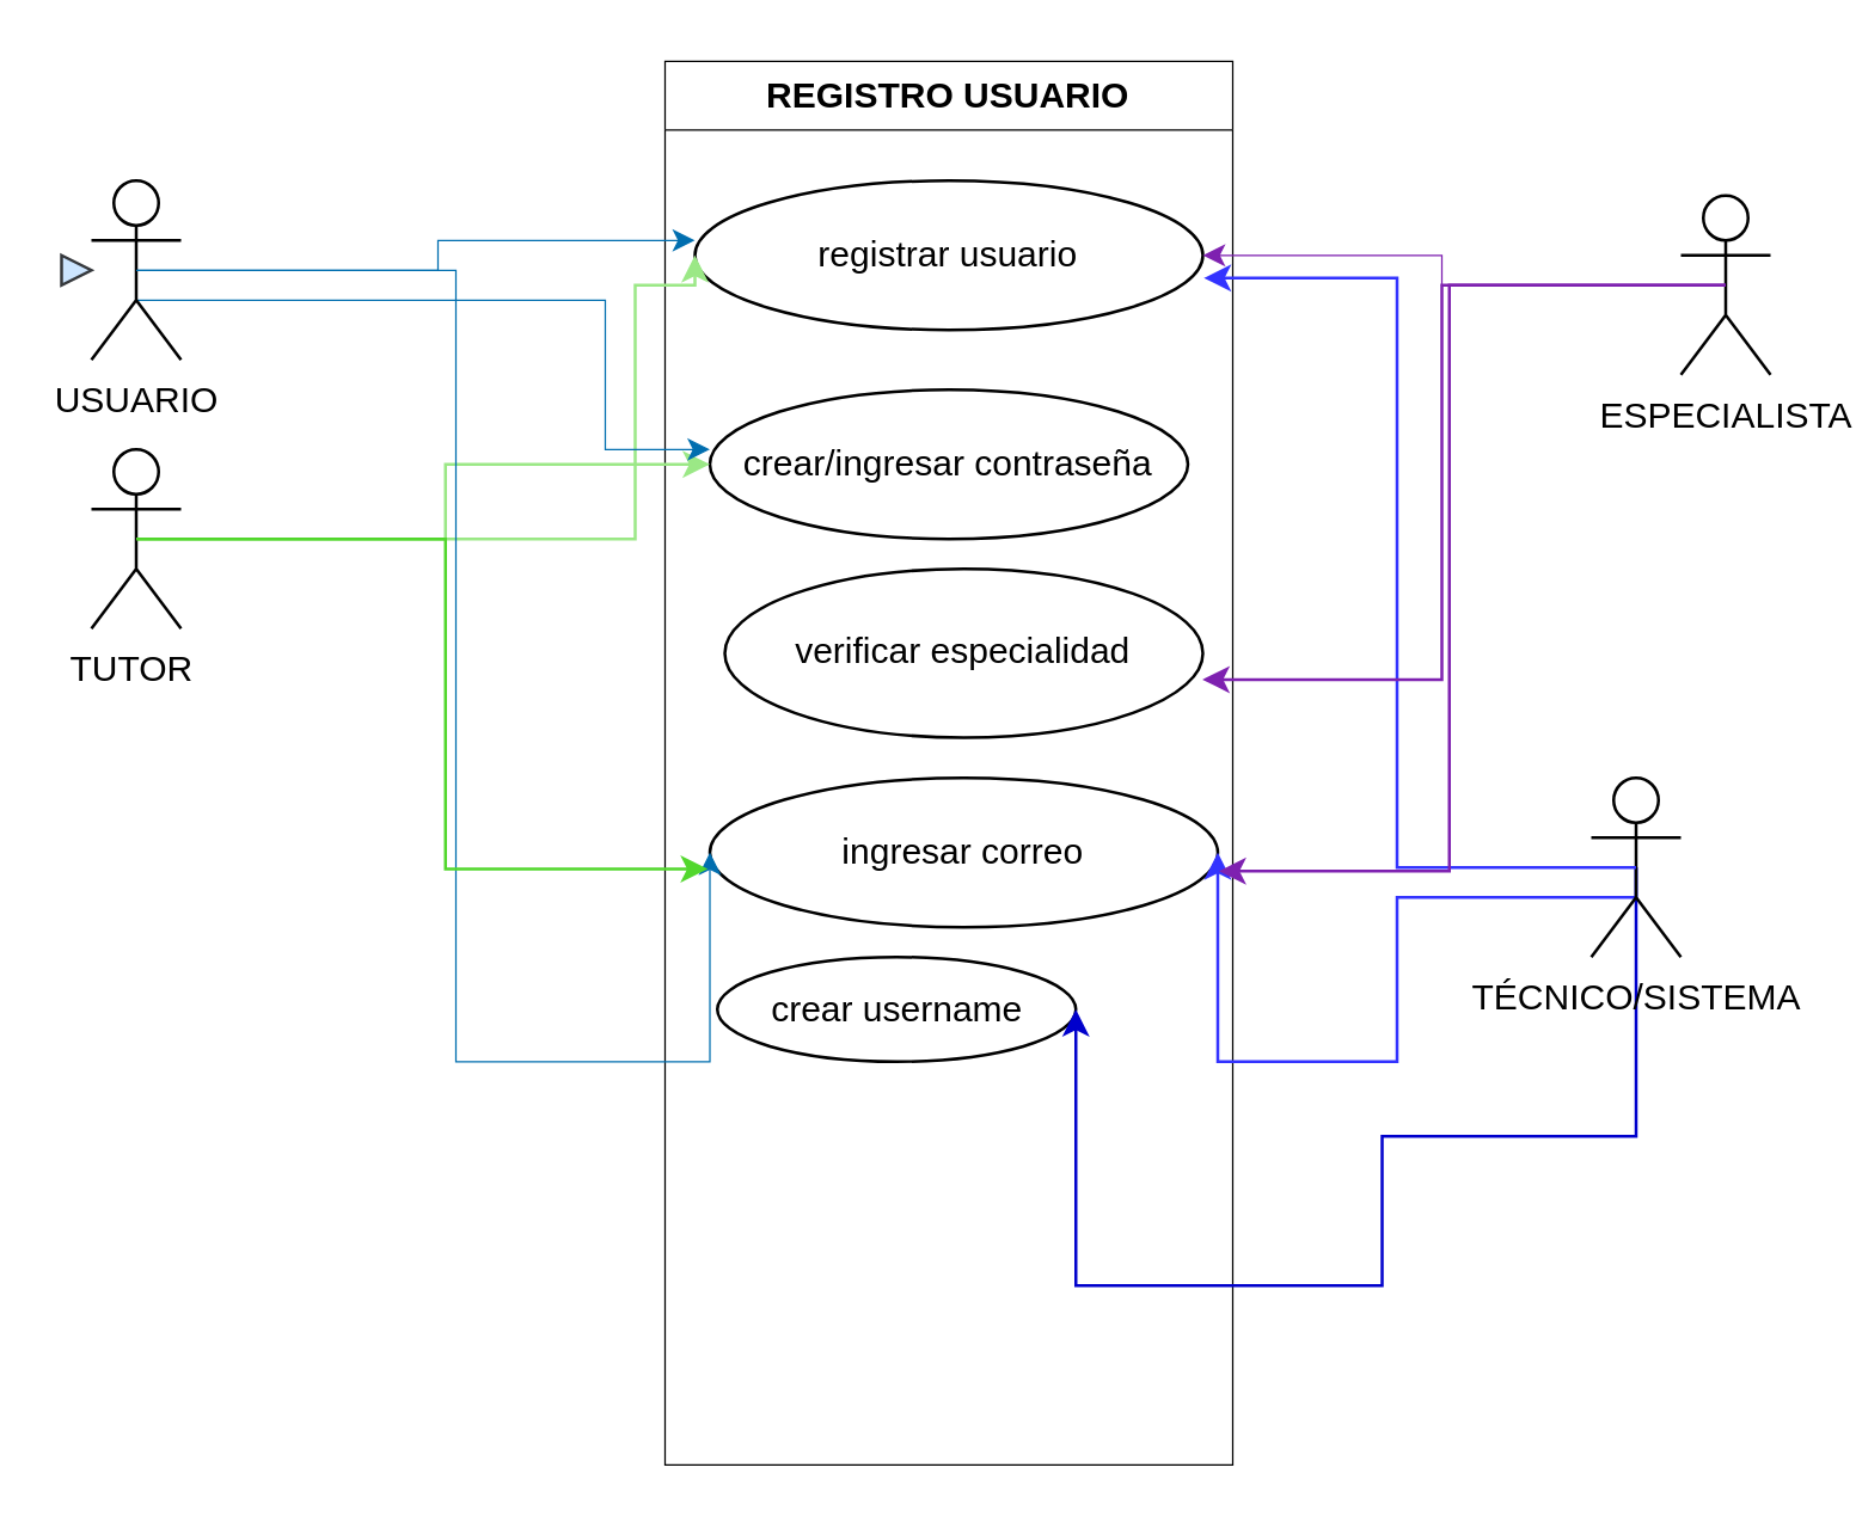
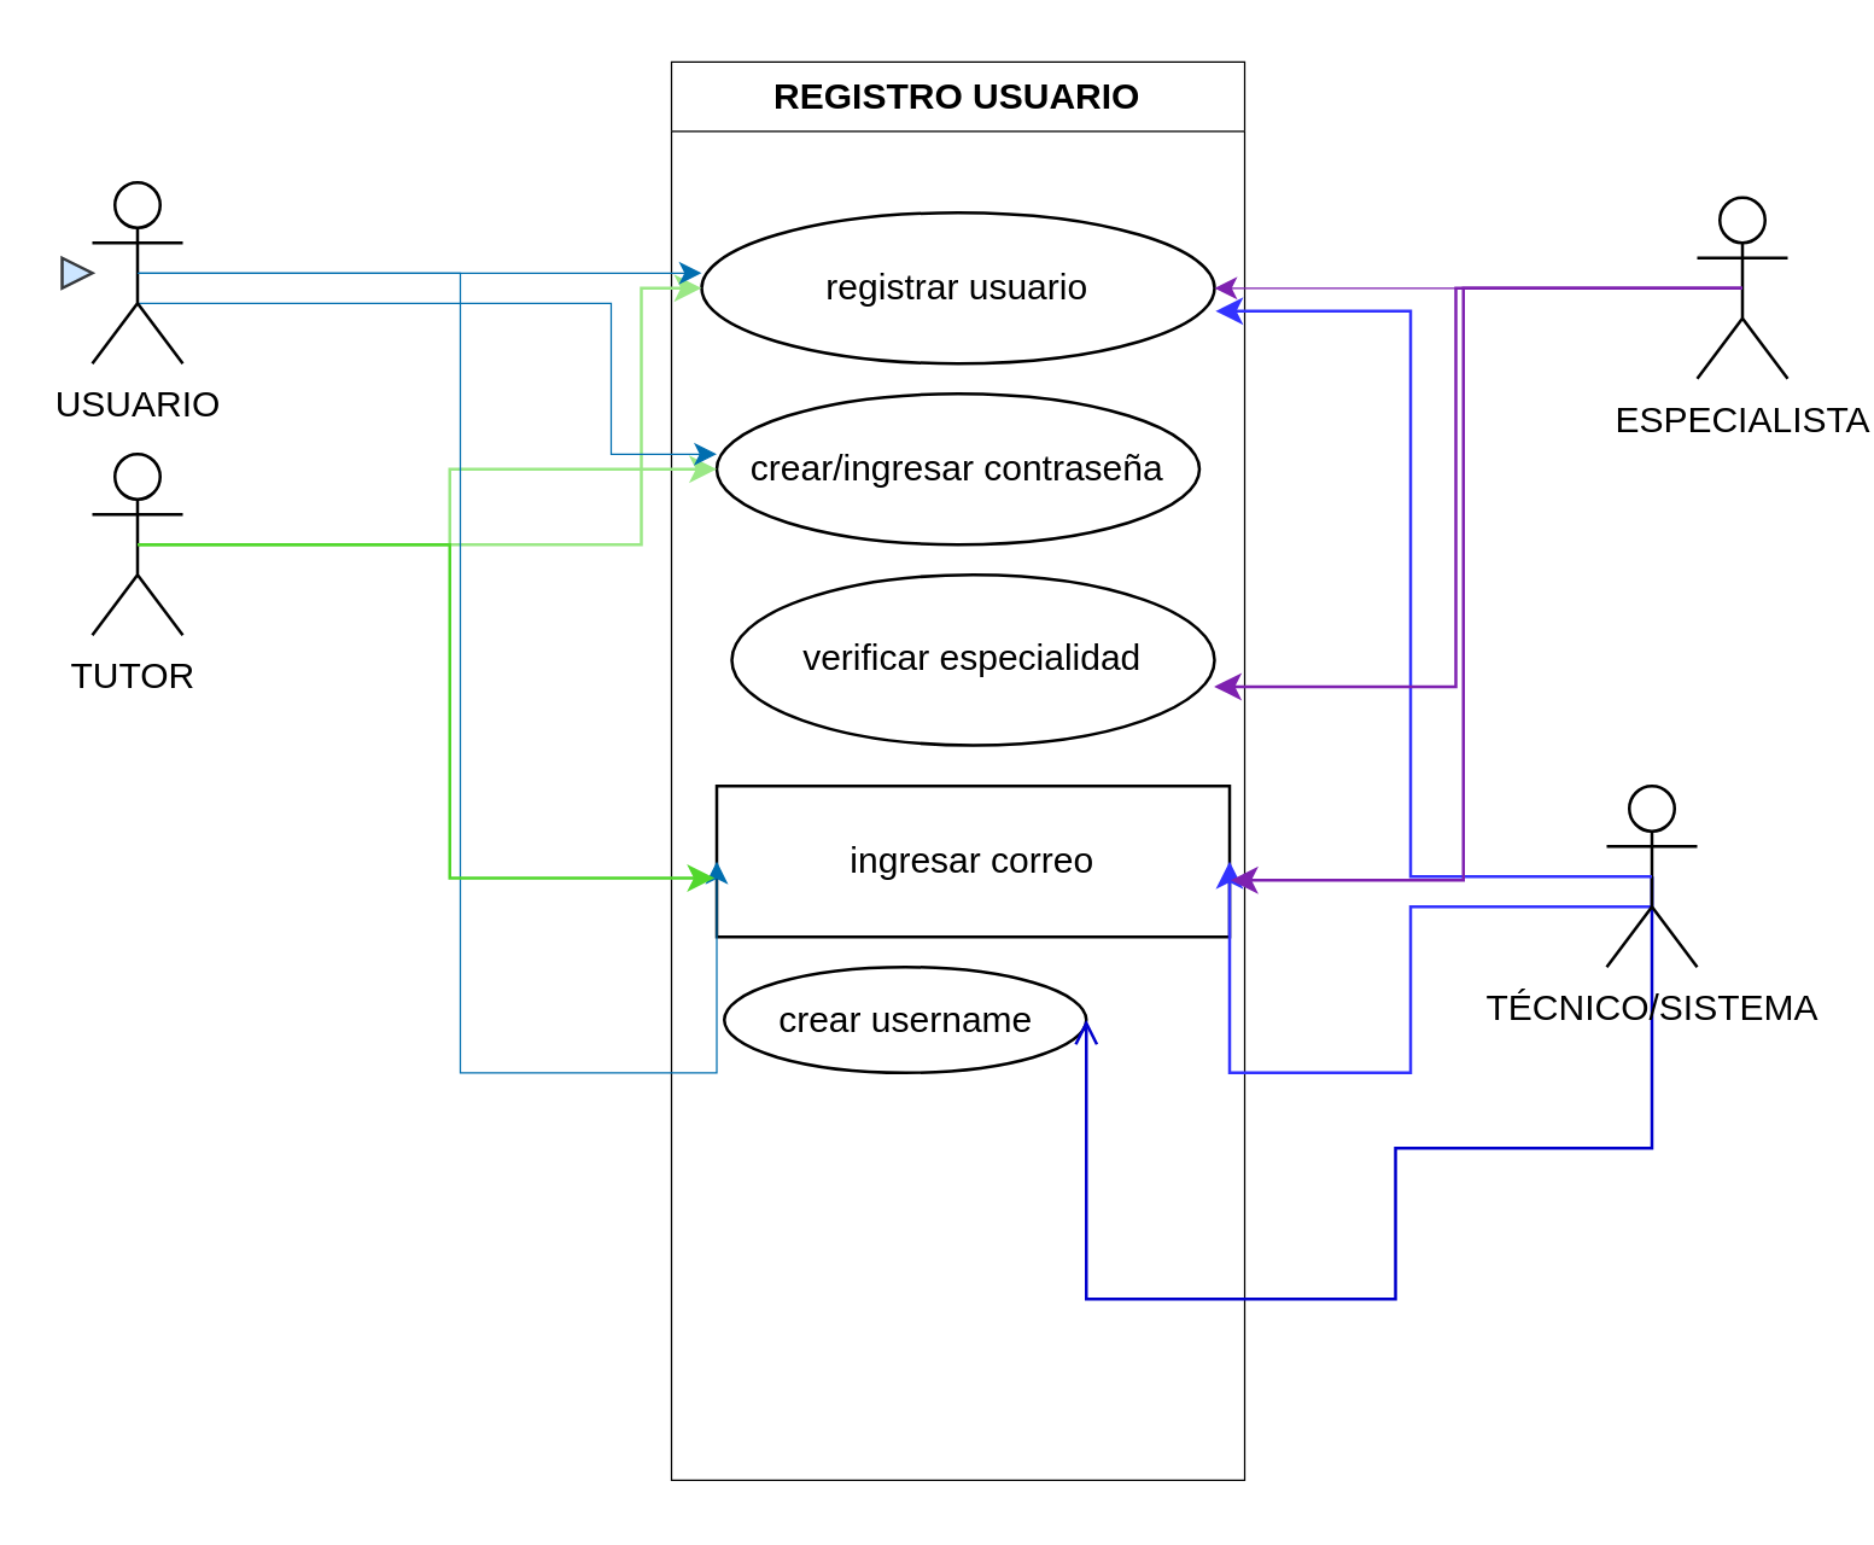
  <mxCell id="0" />
  <mxCell id="1" parent="0" />
  <mxCell id="2" value="REGISTRO USUARIO" style="swimlane;whiteSpace=wrap;html=1;strokeWidth=0.5;" vertex="1" parent="1"><mxGeometry x="222" y="20" width="190" height="470" as="geometry" /></mxCell>
- <mxCell id="3" value="registrar usuario" style="ellipse;whiteSpace=wrap;html=1;" vertex="1" parent="2"><mxGeometry x="10" y="40" width="170" height="50" as="geometry" /></mxCell>
+ <mxCell id="3" value="registrar usuario" style="ellipse;whiteSpace=wrap;html=1;" vertex="1" parent="2"><mxGeometry x="10" y="50" width="170" height="50" as="geometry" /></mxCell>
  <mxCell id="4" value="crear/ingresar contraseña" style="ellipse;whiteSpace=wrap;html=1;" vertex="1" parent="2"><mxGeometry x="15" y="110" width="160" height="50" as="geometry" /></mxCell>
  <mxCell id="5" value="verificar especialidad" style="ellipse;whiteSpace=wrap;html=1;" vertex="1" parent="2"><mxGeometry x="20" y="170" width="160" height="56.5" as="geometry" /></mxCell>
- <mxCell id="6" value="ingresar correo" style="ellipse;whiteSpace=wrap;html=1;" vertex="1" parent="2"><mxGeometry x="15" y="240" width="170" height="50" as="geometry" /></mxCell>
+ <mxCell id="6" value="ingresar correo" style="whiteSpace=wrap;html=1;rounded=0;" vertex="1" parent="2"><mxGeometry x="15" y="240" width="170" height="50" as="geometry" /></mxCell>
  <mxCell id="7" value="crear username" style="ellipse;whiteSpace=wrap;html=1;" vertex="1" parent="2"><mxGeometry x="17.5" y="300" width="120" height="35" as="geometry" /></mxCell>
  <mxCell id="8" style="edgeStyle=orthogonalEdgeStyle;rounded=0;orthogonalLoop=1;jettySize=auto;html=1;exitX=0.5;exitY=0.5;exitDx=0;exitDy=0;exitPerimeter=0;entryX=1;entryY=0.5;entryDx=0;entryDy=0;strokeWidth=1;strokeColor=#3333FF;" edge="1" parent="1" source="10" target="6"><mxGeometry relative="1" as="geometry"><Array as="points"><mxPoint x="547" y="300" /><mxPoint x="467" y="300" /><mxPoint x="467" y="355" /></Array></mxGeometry></mxCell>
- <mxCell id="9" style="edgeStyle=orthogonalEdgeStyle;rounded=0;orthogonalLoop=1;jettySize=auto;html=1;exitX=0.5;exitY=0.5;exitDx=0;exitDy=0;exitPerimeter=0;entryX=1;entryY=0.5;entryDx=0;entryDy=0;fillColor=#dae8fc;strokeColor=#0000CC;" edge="1" parent="1" source="10" target="7"><mxGeometry relative="1" as="geometry"><Array as="points"><mxPoint x="547" y="380" /><mxPoint x="462" y="380" /><mxPoint x="462" y="430" /></Array></mxGeometry></mxCell>
+ <mxCell id="9" style="edgeStyle=orthogonalEdgeStyle;rounded=0;orthogonalLoop=1;jettySize=auto;html=1;exitX=0.5;exitY=0.5;exitDx=0;exitDy=0;exitPerimeter=0;entryX=1;entryY=0.5;entryDx=0;entryDy=0;fillColor=#dae8fc;strokeColor=#0000CC;endArrow=open;" edge="1" parent="1" source="10" target="7"><mxGeometry relative="1" as="geometry"><Array as="points"><mxPoint x="547" y="380" /><mxPoint x="462" y="380" /><mxPoint x="462" y="430" /></Array></mxGeometry></mxCell>
  <mxCell id="10" value="TÉCNICO/SISTEMA" style="shape=umlActor;verticalLabelPosition=bottom;verticalAlign=top;html=1;outlineConnect=0;" vertex="1" parent="1"><mxGeometry x="532" y="260" width="30" height="60" as="geometry" /></mxCell>
  <mxCell id="11" style="edgeStyle=orthogonalEdgeStyle;rounded=0;orthogonalLoop=1;jettySize=auto;html=1;exitX=0.5;exitY=0.5;exitDx=0;exitDy=0;exitPerimeter=0;entryX=0;entryY=0.5;entryDx=0;entryDy=0;strokeWidth=1;strokeColor=#9be886;fillColor=#cdeb8b;" edge="1" parent="1" source="13" target="3"><mxGeometry relative="1" as="geometry"><Array as="points"><mxPoint x="212" y="180" /><mxPoint x="212" y="95" /></Array></mxGeometry></mxCell>
  <mxCell id="12" style="edgeStyle=orthogonalEdgeStyle;rounded=0;orthogonalLoop=1;jettySize=auto;html=1;exitX=0.5;exitY=0.5;exitDx=0;exitDy=0;exitPerimeter=0;entryX=0;entryY=0.5;entryDx=0;entryDy=0;fillColor=#d5e8d4;strokeColor=#9be886;" edge="1" parent="1" source="13" target="4"><mxGeometry relative="1" as="geometry"><mxPoint x="182" y="220" as="targetPoint" /></mxGeometry></mxCell>
  <mxCell id="13" value="TUTOR&amp;nbsp;&lt;div&gt;&lt;br&gt;&lt;/div&gt;" style="shape=umlActor;verticalLabelPosition=bottom;verticalAlign=top;html=1;outlineConnect=0;" vertex="1" parent="1"><mxGeometry x="30" y="150" width="30" height="60" as="geometry" /></mxCell>
  <mxCell id="14" style="edgeStyle=orthogonalEdgeStyle;rounded=0;orthogonalLoop=1;jettySize=auto;html=1;exitX=0.5;exitY=0.5;exitDx=0;exitDy=0;exitPerimeter=0;entryX=0;entryY=0.5;entryDx=0;entryDy=0;strokeWidth=0.5;fillColor=#1ba1e2;strokeColor=#006EAF;" edge="1" parent="1"><mxGeometry relative="1" as="geometry"><mxPoint x="45" y="85" as="sourcePoint" /><mxPoint x="237" y="150" as="targetPoint" /><Array as="points"><mxPoint x="45" y="100" /><mxPoint x="202" y="100" /><mxPoint x="202" y="150" /></Array></mxGeometry></mxCell>
  <mxCell id="15" style="edgeStyle=orthogonalEdgeStyle;rounded=0;orthogonalLoop=1;jettySize=auto;html=1;exitX=0.5;exitY=0.5;exitDx=0;exitDy=0;exitPerimeter=0;entryX=0;entryY=0.5;entryDx=0;entryDy=0;strokeWidth=0.5;fillColor=#1ba1e2;strokeColor=#006EAF;" edge="1" parent="1" source="16" target="6"><mxGeometry relative="1" as="geometry"><Array as="points"><mxPoint x="152" y="90" /><mxPoint x="152" y="355" /></Array></mxGeometry></mxCell>
  <mxCell id="16" value="USUARIO&lt;div&gt;&lt;br&gt;&lt;/div&gt;" style="shape=umlActor;verticalLabelPosition=bottom;verticalAlign=top;html=1;outlineConnect=0;" vertex="1" parent="1"><mxGeometry x="30" y="60" width="30" height="60" as="geometry" /></mxCell>
  <mxCell id="17" style="edgeStyle=orthogonalEdgeStyle;rounded=0;orthogonalLoop=1;jettySize=auto;html=1;exitX=0.5;exitY=0.5;exitDx=0;exitDy=0;exitPerimeter=0;entryX=1;entryY=0.5;entryDx=0;entryDy=0;strokeWidth=0.5;strokeColor=#7e21b0;" edge="1" parent="1" source="18" target="3"><mxGeometry relative="1" as="geometry" /></mxCell>
  <mxCell id="18" value="ESPECIALISTA" style="shape=umlActor;verticalLabelPosition=bottom;verticalAlign=top;html=1;outlineConnect=0;" vertex="1" parent="1"><mxGeometry x="562" y="65" width="30" height="60" as="geometry" /></mxCell>
  <mxCell id="19" style="edgeStyle=orthogonalEdgeStyle;rounded=0;orthogonalLoop=1;jettySize=auto;html=1;exitX=0.5;exitY=0.5;exitDx=0;exitDy=0;exitPerimeter=0;entryX=0;entryY=0.4;entryDx=0;entryDy=0;entryPerimeter=0;strokeWidth=0.5;fillColor=#1ba1e2;strokeColor=#006EAF;" edge="1" parent="1" source="16" target="3"><mxGeometry relative="1" as="geometry" /></mxCell>
  <mxCell id="20" style="edgeStyle=orthogonalEdgeStyle;rounded=0;orthogonalLoop=1;jettySize=auto;html=1;exitX=0.5;exitY=0.5;exitDx=0;exitDy=0;exitPerimeter=0;entryX=1.002;entryY=0.652;entryDx=0;entryDy=0;entryPerimeter=0;strokeWidth=1;strokeColor=#3333FF;" edge="1" parent="1" source="10" target="3"><mxGeometry relative="1" as="geometry" /></mxCell>
  <mxCell id="21" style="edgeStyle=orthogonalEdgeStyle;rounded=0;orthogonalLoop=1;jettySize=auto;html=1;exitX=0.5;exitY=0.5;exitDx=0;exitDy=0;exitPerimeter=0;entryX=0.999;entryY=0.656;entryDx=0;entryDy=0;entryPerimeter=0;strokeWidth=1;strokeColor=#7e21b0;" edge="1" parent="1" source="18" target="5"><mxGeometry relative="1" as="geometry" /></mxCell>
  <mxCell id="22" style="edgeStyle=orthogonalEdgeStyle;rounded=0;orthogonalLoop=1;jettySize=auto;html=1;exitX=0.5;exitY=0.5;exitDx=0;exitDy=0;exitPerimeter=0;entryX=-0.004;entryY=0.61;entryDx=0;entryDy=0;entryPerimeter=0;strokeWidth=1;strokeColor=#52d72d;fillColor=#dae8fc;" edge="1" parent="1" source="13" target="6"><mxGeometry relative="1" as="geometry" /></mxCell>
  <mxCell id="23" style="edgeStyle=orthogonalEdgeStyle;rounded=0;orthogonalLoop=1;jettySize=auto;html=1;exitX=0.5;exitY=0.5;exitDx=0;exitDy=0;exitPerimeter=0;entryX=1.002;entryY=0.624;entryDx=0;entryDy=0;entryPerimeter=0;strokeWidth=1;strokeColor=#7e21b0;" edge="1" parent="1" source="18" target="6"><mxGeometry relative="1" as="geometry" /></mxCell>
  <mxCell id="24" value="" style="triangle;whiteSpace=wrap;html=1;fillColor=#cce5ff;strokeColor=#36393d;" vertex="1" parent="1"><mxGeometry x="20" y="85" width="10" height="10" as="geometry" /></mxCell>
